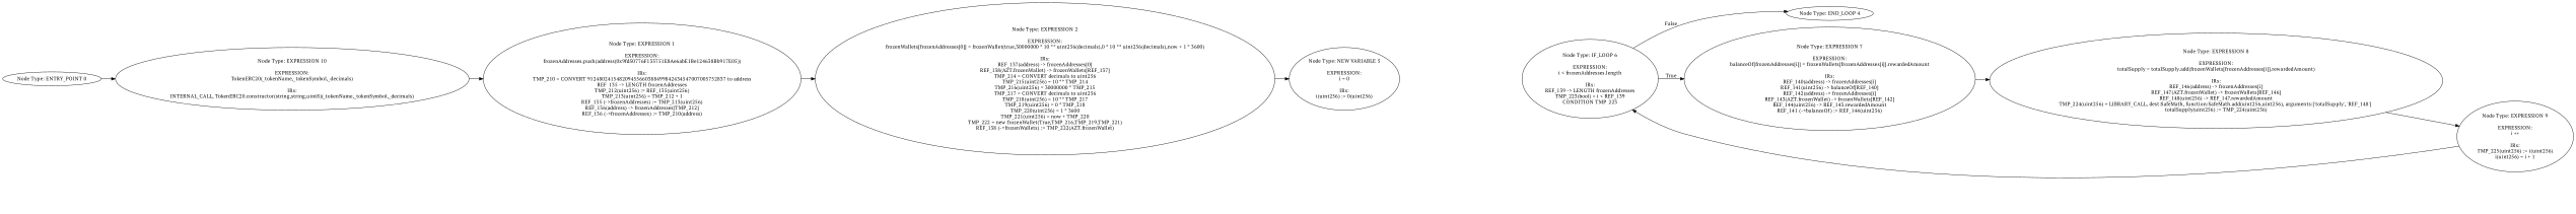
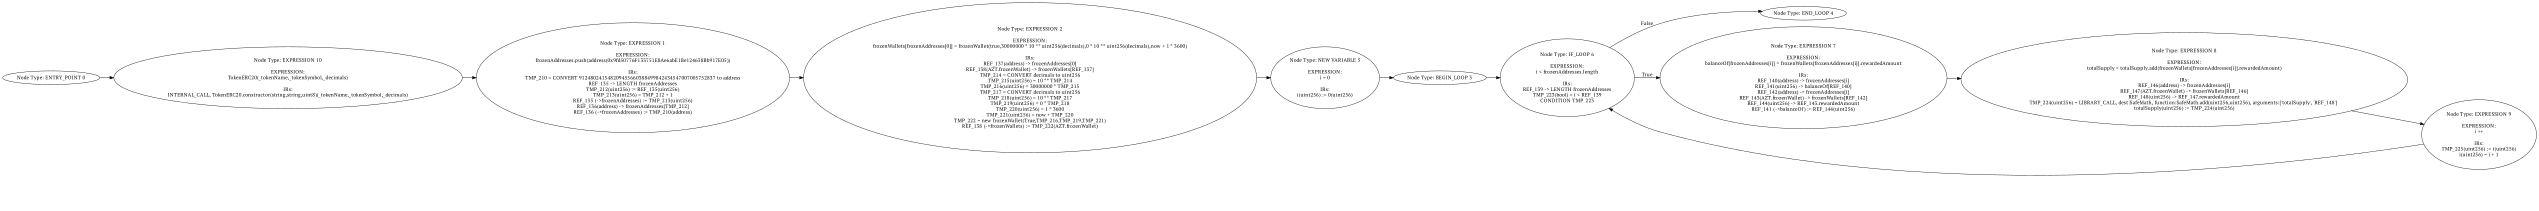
  digraph {
    rankdir=LR
    fontname="PT Serif"
    node [fontname="PT Serif"]
    edge [fontname="PT Serif"]
    n1 [label="Node Type: ENTRY_POINT 0\n"]
    n2 [label="Node Type: EXPRESSION 10\n\nEXPRESSION:\nTokenERC20(_tokenName,_tokenSymbol,_decimals)\n\nIRs:\nINTERNAL_CALL, TokenERC20.constructor(string,string,uint8)(_tokenName,_tokenSymbol,_decimals)"]
    n3 [label="Node Type: EXPRESSION 1\n\nEXPRESSION:\nfrozenAddresses.push(address(0x9fd50776F133751E8Ae6abE1Be124638Bb917E05))\n\nIRs:\nTMP_210 = CONVERT 912480241548209455660388499842434547007005752837 to address\nREF_135 -> LENGTH frozenAddresses\nTMP_212(uint256) := REF_135(uint256)\nTMP_213(uint256) = TMP_212 + 1\nREF_135 (->frozenAddresses) := TMP_213(uint256)\nREF_136(address) -> frozenAddresses[TMP_212]\nREF_136 (->frozenAddresses) := TMP_210(address)"]
    n4 [label="Node Type: EXPRESSION 2\n\nEXPRESSION:\nfrozenWallets[frozenAddresses[0]] = frozenWallet(true,30000000 * 10 ** uint256(decimals),0 * 10 ** uint256(decimals),now + 1 * 3600)\n\nIRs:\nREF_137(address) -> frozenAddresses[0]\nREF_138(AZT.frozenWallet) -> frozenWallets[REF_137]\nTMP_214 = CONVERT decimals to uint256\nTMP_215(uint256) = 10 ** TMP_214\nTMP_216(uint256) = 30000000 * TMP_215\nTMP_217 = CONVERT decimals to uint256\nTMP_218(uint256) = 10 ** TMP_217\nTMP_219(uint256) = 0 * TMP_218\nTMP_220(uint256) = 1 * 3600\nTMP_221(uint256) = now + TMP_220\nTMP_222 = new frozenWallet(True,TMP_216,TMP_219,TMP_221)\nREF_138 (->frozenWallets) := TMP_222(AZT.frozenWallet)"]
    n5 [label="Node Type: NEW VARIABLE 5\n\nEXPRESSION:\ni = 0\n\nIRs:\ni(uint256) := 0(uint256)"]
+   n6 [label="Node Type: BEGIN_LOOP 3\n"]
    n7 [label="Node Type: IF_LOOP 6\n\nEXPRESSION:\ni < frozenAddresses.length\n\nIRs:\nREF_139 -> LENGTH frozenAddresses\nTMP_223(bool) = i < REF_139\nCONDITION TMP_223"]
    n8 [label="Node Type: END_LOOP 4\n"]
    n9 [label="Node Type: EXPRESSION 7\n\nEXPRESSION:\nbalanceOf[frozenAddresses[i]] = frozenWallets[frozenAddresses[i]].rewardedAmount\n\nIRs:\nREF_140(address) -> frozenAddresses[i]\nREF_141(uint256) -> balanceOf[REF_140]\nREF_142(address) -> frozenAddresses[i]\nREF_143(AZT.frozenWallet) -> frozenWallets[REF_142]\nREF_144(uint256) -> REF_143.rewardedAmount\nREF_141 (->balanceOf) := REF_144(uint256)"]
    n10 [label="Node Type: EXPRESSION 8\n\nEXPRESSION:\ntotalSupply = totalSupply.add(frozenWallets[frozenAddresses[i]].rewardedAmount)\n\nIRs:\nREF_146(address) -> frozenAddresses[i]\nREF_147(AZT.frozenWallet) -> frozenWallets[REF_146]\nREF_148(uint256) -> REF_147.rewardedAmount\nTMP_224(uint256) = LIBRARY_CALL, dest:SafeMath, function:SafeMath.add(uint256,uint256), arguments:['totalSupply', 'REF_148'] \ntotalSupply(uint256) := TMP_224(uint256)"]
    n11 [label="Node Type: EXPRESSION 9\n\nEXPRESSION:\ni ++\n\nIRs:\nTMP_225(uint256) := i(uint256)\ni(uint256) = i + 1"]
    n1 -> n2
    n2 -> n3
    n3 -> n4
    n4 -> n5
+   n5 -> n6
+   n6 -> n7
    n7 -> n8 [label=False]
    n7 -> n9 [label=True]
    n9 -> n10
    n10 -> n11
    n11 -> n7
  }
